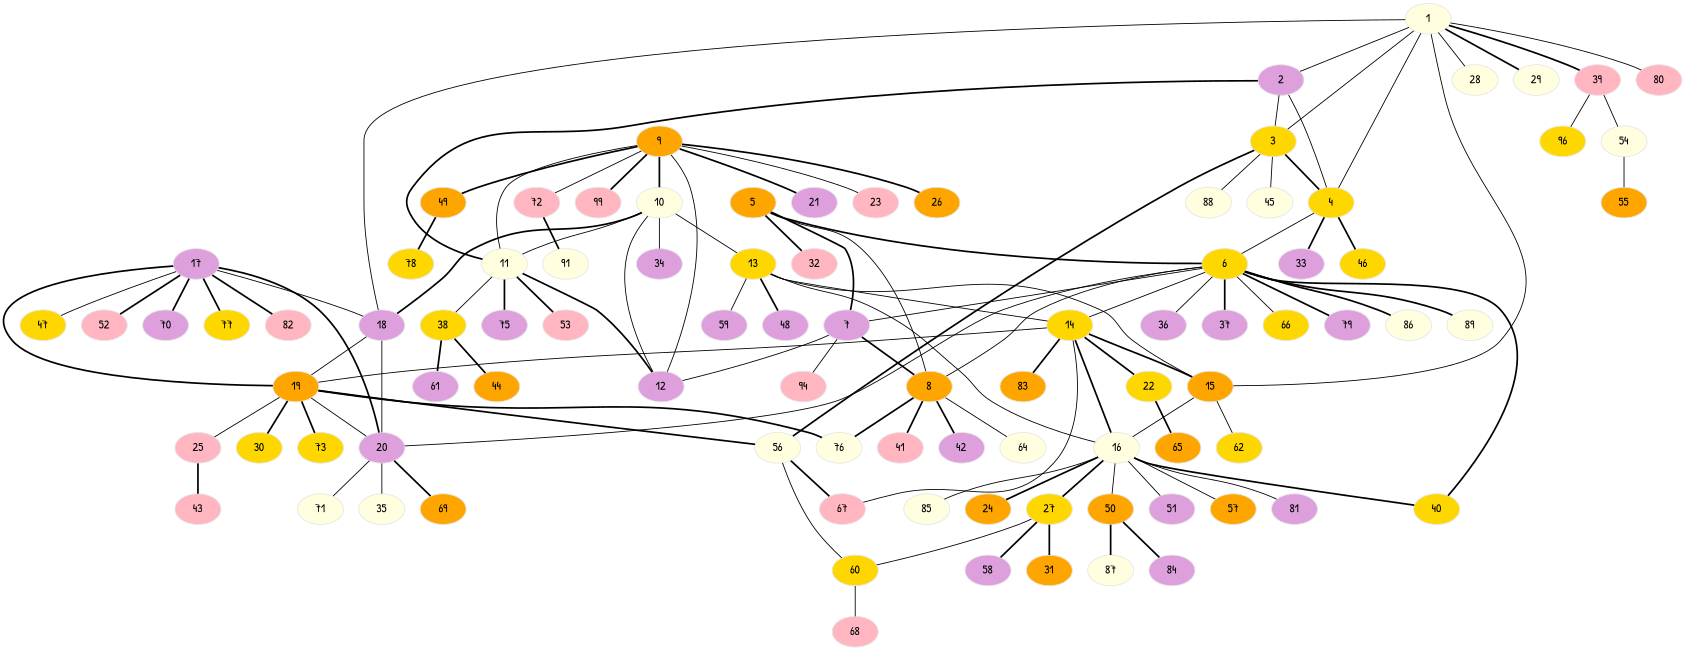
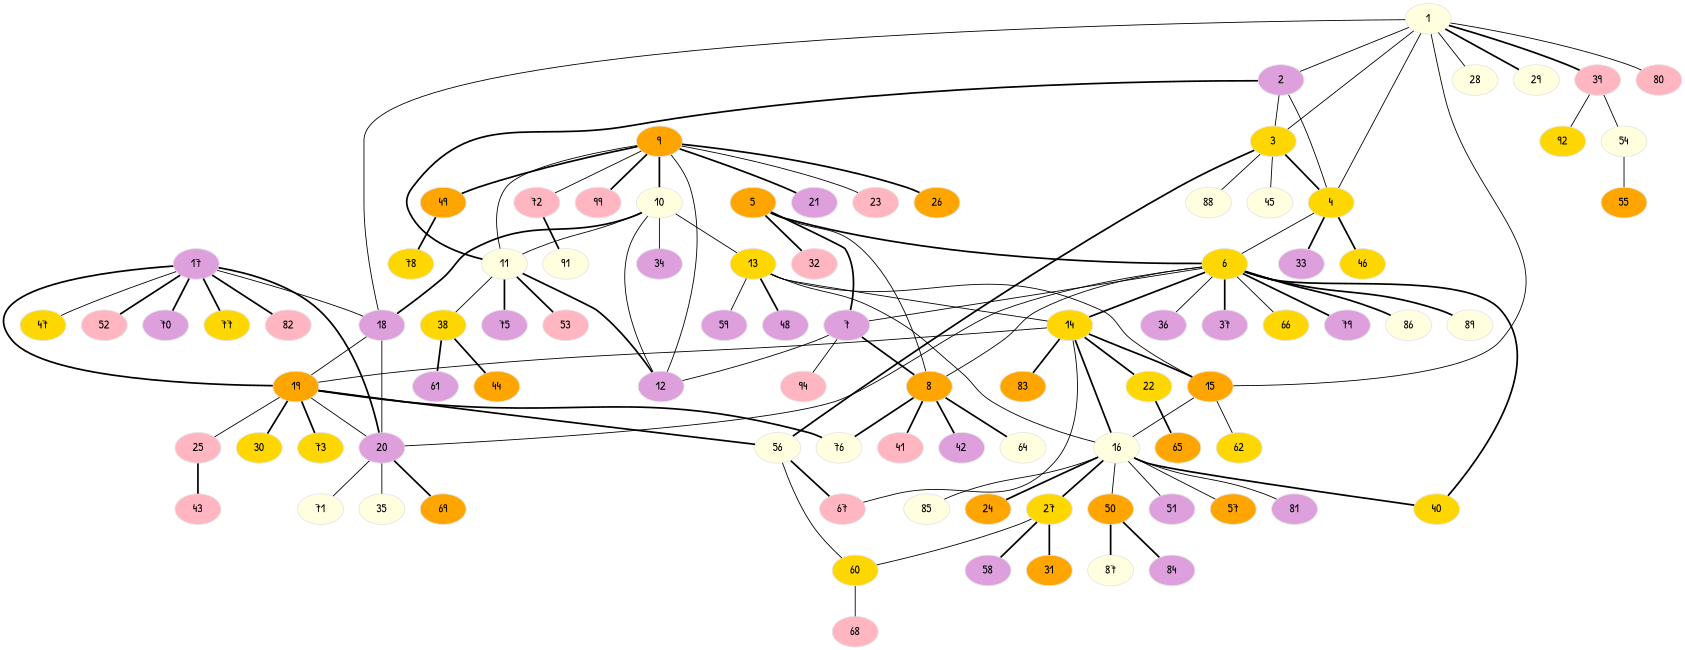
  graph {
    fontname="Patrick Hand"
    node [color=gray90 fillcolor=plum fontname="Patrick Hand" style=filled]
    edge [fontname="Patrick Hand" style=bold]
    1 [fillcolor=lightyellow]
    2
    3 [fillcolor=gold]
    4 [fillcolor=gold]
    15 [fillcolor=orange]
    18
    28 [fillcolor=lightyellow]
    29 [fillcolor=lightyellow]
    39 [fillcolor=lightpink]
    80 [fillcolor=lightpink]
    11 [fillcolor=lightyellow]
    45 [fillcolor=lightyellow]
    56 [fillcolor=lightyellow]
    88 [fillcolor=lightyellow]
    6 [fillcolor=gold]
    33
    46 [fillcolor=gold]
    16 [fillcolor=lightyellow]
    62 [fillcolor=gold]
    20
    19 [fillcolor=orange]
    54 [fillcolor=lightyellow]
-   92 [fillcolor=gold label=96]
+   92 [fillcolor=gold]
    12
    38 [fillcolor=gold]
    53 [fillcolor=lightpink]
    75
    67 [fillcolor=lightpink]
    60 [fillcolor=gold]
    7
    8 [fillcolor=orange]
    14 [fillcolor=gold]
    36
    37
    40 [fillcolor=gold]
    66 [fillcolor=gold]
    79
    86 [fillcolor=lightyellow]
    89 [fillcolor=lightyellow]
    5 [fillcolor=orange]
    32 [fillcolor=lightpink]
    n42 [fillcolor=lightpink label=94]
    41 [fillcolor=lightpink]
    42
    64 [fillcolor=lightyellow]
    76 [fillcolor=lightyellow]
    22 [fillcolor=gold]
    83 [fillcolor=orange]
    35 [fillcolor=lightyellow]
    69 [fillcolor=orange]
    71 [fillcolor=lightyellow]
    9 [fillcolor=orange]
    10 [fillcolor=lightyellow]
    21
    23 [fillcolor=lightpink]
    26 [fillcolor=orange]
    49 [fillcolor=orange]
    72 [fillcolor=lightpink]
    n59 [fillcolor=lightpink label=99]
    13 [fillcolor=gold]
    34
    78 [fillcolor=gold]
    91 [fillcolor=lightyellow]
    48
    59
    44 [fillcolor=orange]
    61
    24 [fillcolor=orange]
    27 [fillcolor=gold]
    50 [fillcolor=orange]
    51
    57 [fillcolor=orange]
    81
    85 [fillcolor=lightyellow]
    25 [fillcolor=lightpink]
    30 [fillcolor=gold]
    73 [fillcolor=gold]
    65 [fillcolor=orange]
    31 [fillcolor=orange]
    58
    84
    87 [fillcolor=lightyellow]
    17
    47 [fillcolor=gold]
    52 [fillcolor=lightpink]
    70
    77 [fillcolor=gold]
    82 [fillcolor=lightpink]
    43 [fillcolor=lightpink]
    68 [fillcolor=lightpink]
    55 [fillcolor=orange]
    1 -- 2 [style=solid]
    1 -- 3 [style=solid]
    1 -- 4 [style=solid]
    1 -- 15 [style=solid]
    1 -- 18 [style=solid]
    1 -- 28 [style=solid]
    1 -- 29
    1 -- 39
    1 -- 80 [style=solid]
    2 -- 3 [style=solid]
    2 -- 4 [style=solid]
    2 -- 11
    3 -- 4
    3 -- 45 [style=solid]
    3 -- 56
    3 -- 88 [style=solid]
    4 -- 6 [style=solid]
    4 -- 33
    4 -- 46
    15 -- 16 [style=solid]
    15 -- 62 [style=solid]
    18 -- 20 [style=solid]
    18 -- 19 [style=solid]
    39 -- 54 [style=solid]
    39 -- 92 [style=solid]
    11 -- 12
    11 -- 38 [style=solid]
    11 -- 53
    11 -- 75
    56 -- 67
    56 -- 60 [style=solid]
    6 -- 20 [style=solid]
    6 -- 7 [style=solid]
    6 -- 8 [style=solid]
-   6 -- 14 [style=solid]
+   6 -- 14
    6 -- 36 [style=solid]
    6 -- 37
    6 -- 40
    6 -- 66 [style=solid]
    6 -- 79
    6 -- 86
    6 -- 89
    16 -- 40
    16 -- 24
    16 -- 27
    16 -- 50 [style=solid]
    16 -- 51 [style=solid]
    16 -- 57 [style=solid]
    16 -- 81 [style=solid]
    16 -- 85 [style=solid]
    20 -- 35 [style=solid]
    20 -- 69
    20 -- 71 [style=solid]
    19 -- 56
    19 -- 20 [style=solid]
    19 -- 76
    19 -- 25 [style=solid]
    19 -- 30
    19 -- 73
    54 -- 55 [style=solid]
    38 -- 44
    38 -- 61
    60 -- 68 [style=solid]
    7 -- 12 [style=solid]
    7 -- 8
    7 -- n42 [style=solid]
    8 -- 41
    8 -- 42
-   8 -- 64 [style=solid]
+   8 -- 64
    8 -- 76
    14 -- 15
    14 -- 16
    14 -- 19 [style=solid]
    14 -- 67 [style=solid]
    14 -- 22
    14 -- 83
    5 -- 6
    5 -- 7
    5 -- 8 [style=solid]
    5 -- 32
    22 -- 65
    9 -- 11 [style=solid]
    9 -- 12 [style=solid]
    9 -- 10
    9 -- 21
    9 -- 23 [style=solid]
    9 -- 26
    9 -- 49
    9 -- 72 [style=solid]
    9 -- n59
    10 -- 18
    10 -- 11 [style=solid]
    10 -- 12 [style=solid]
    10 -- 13 [style=solid]
    10 -- 34 [style=solid]
    49 -- 78
    72 -- 91
    13 -- 15 [style=solid]
    13 -- 16 [style=solid]
    13 -- 14 [style=solid]
    13 -- 48
    13 -- 59 [style=solid]
    27 -- 60 [style=solid]
    27 -- 31
    27 -- 58
    50 -- 84
    50 -- 87
    25 -- 43
    17 -- 18 [style=solid]
    17 -- 20
    17 -- 19
    17 -- 47 [style=solid]
    17 -- 52
    17 -- 70
    17 -- 77
    17 -- 82
  }
